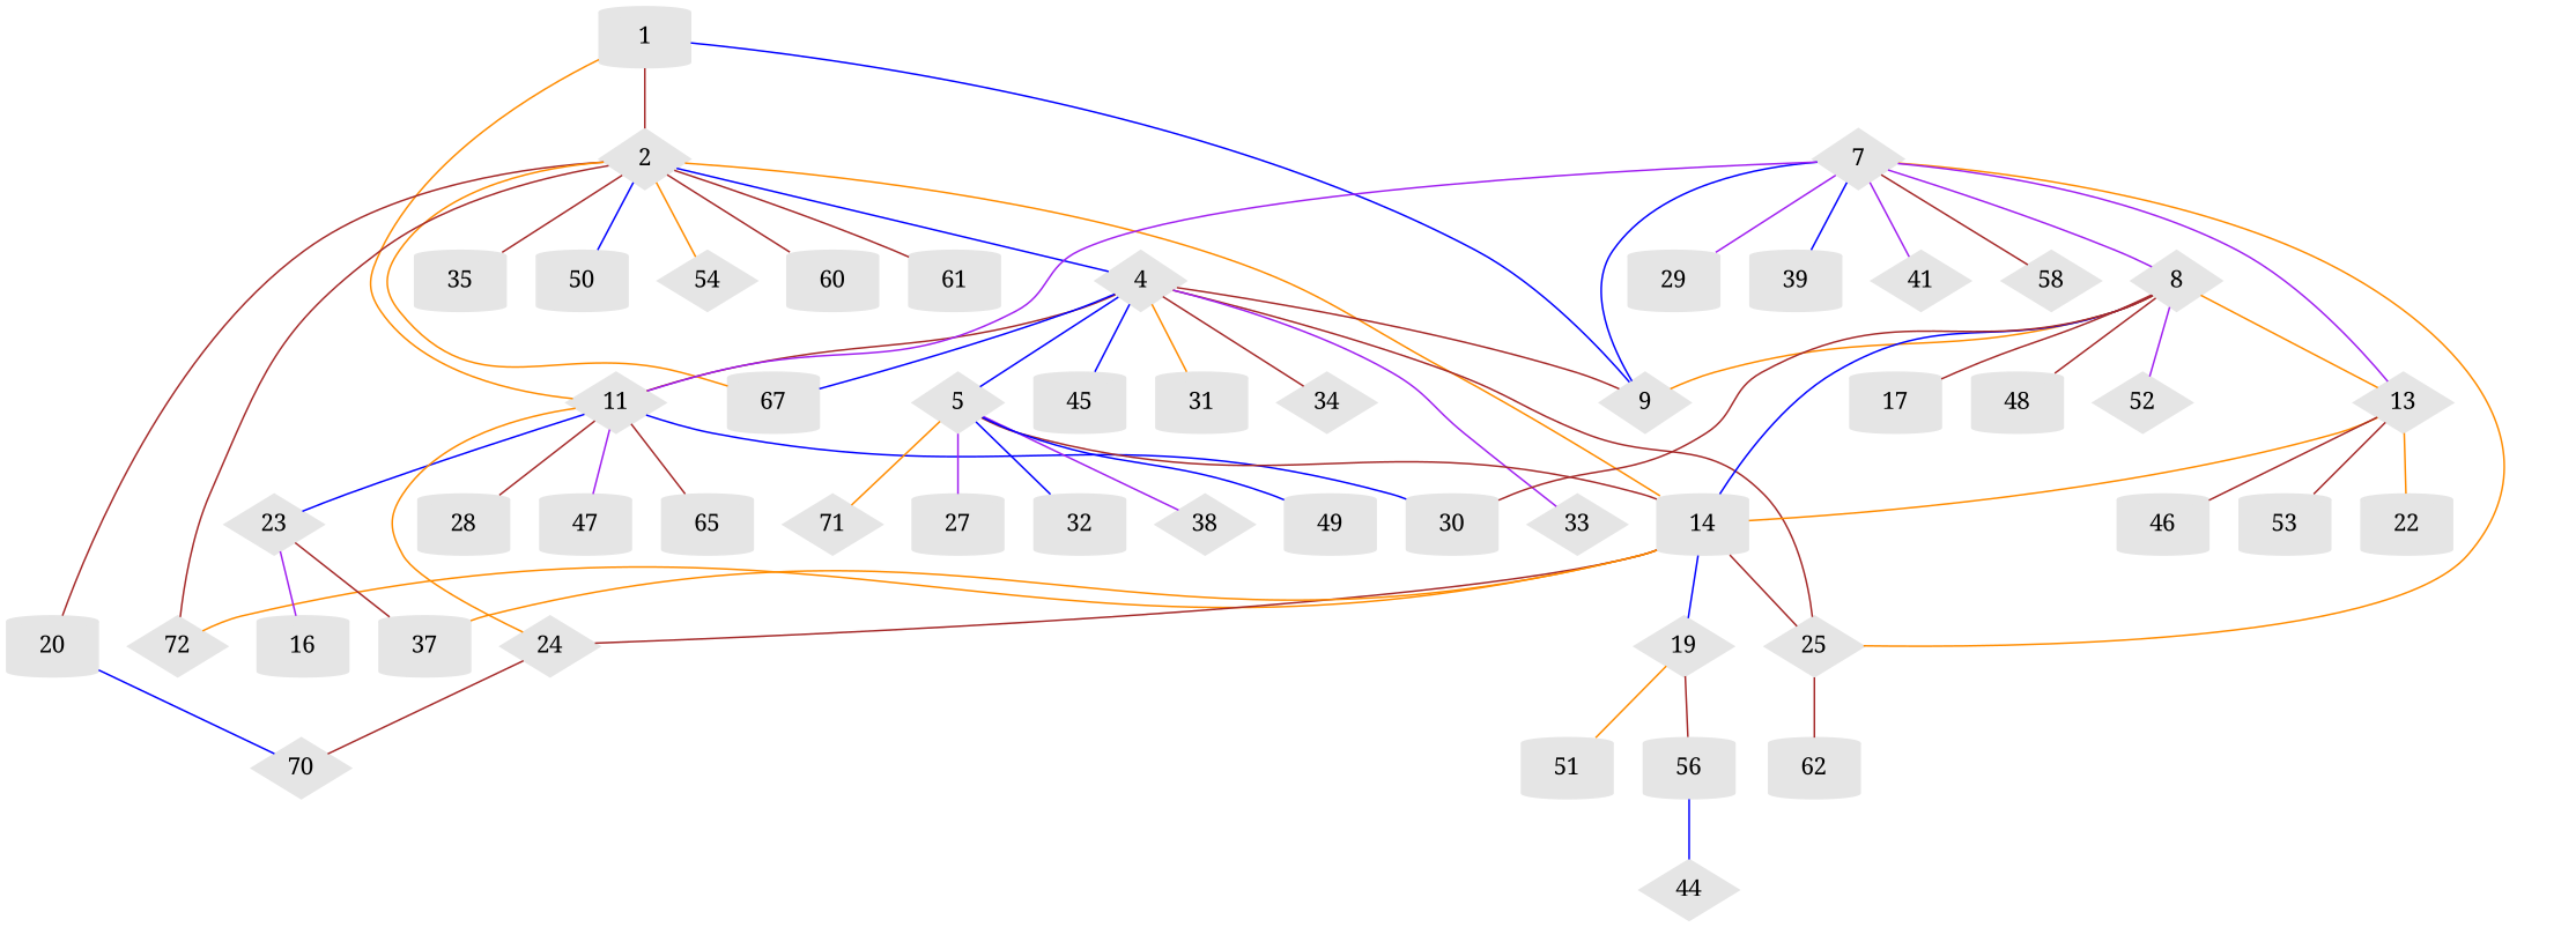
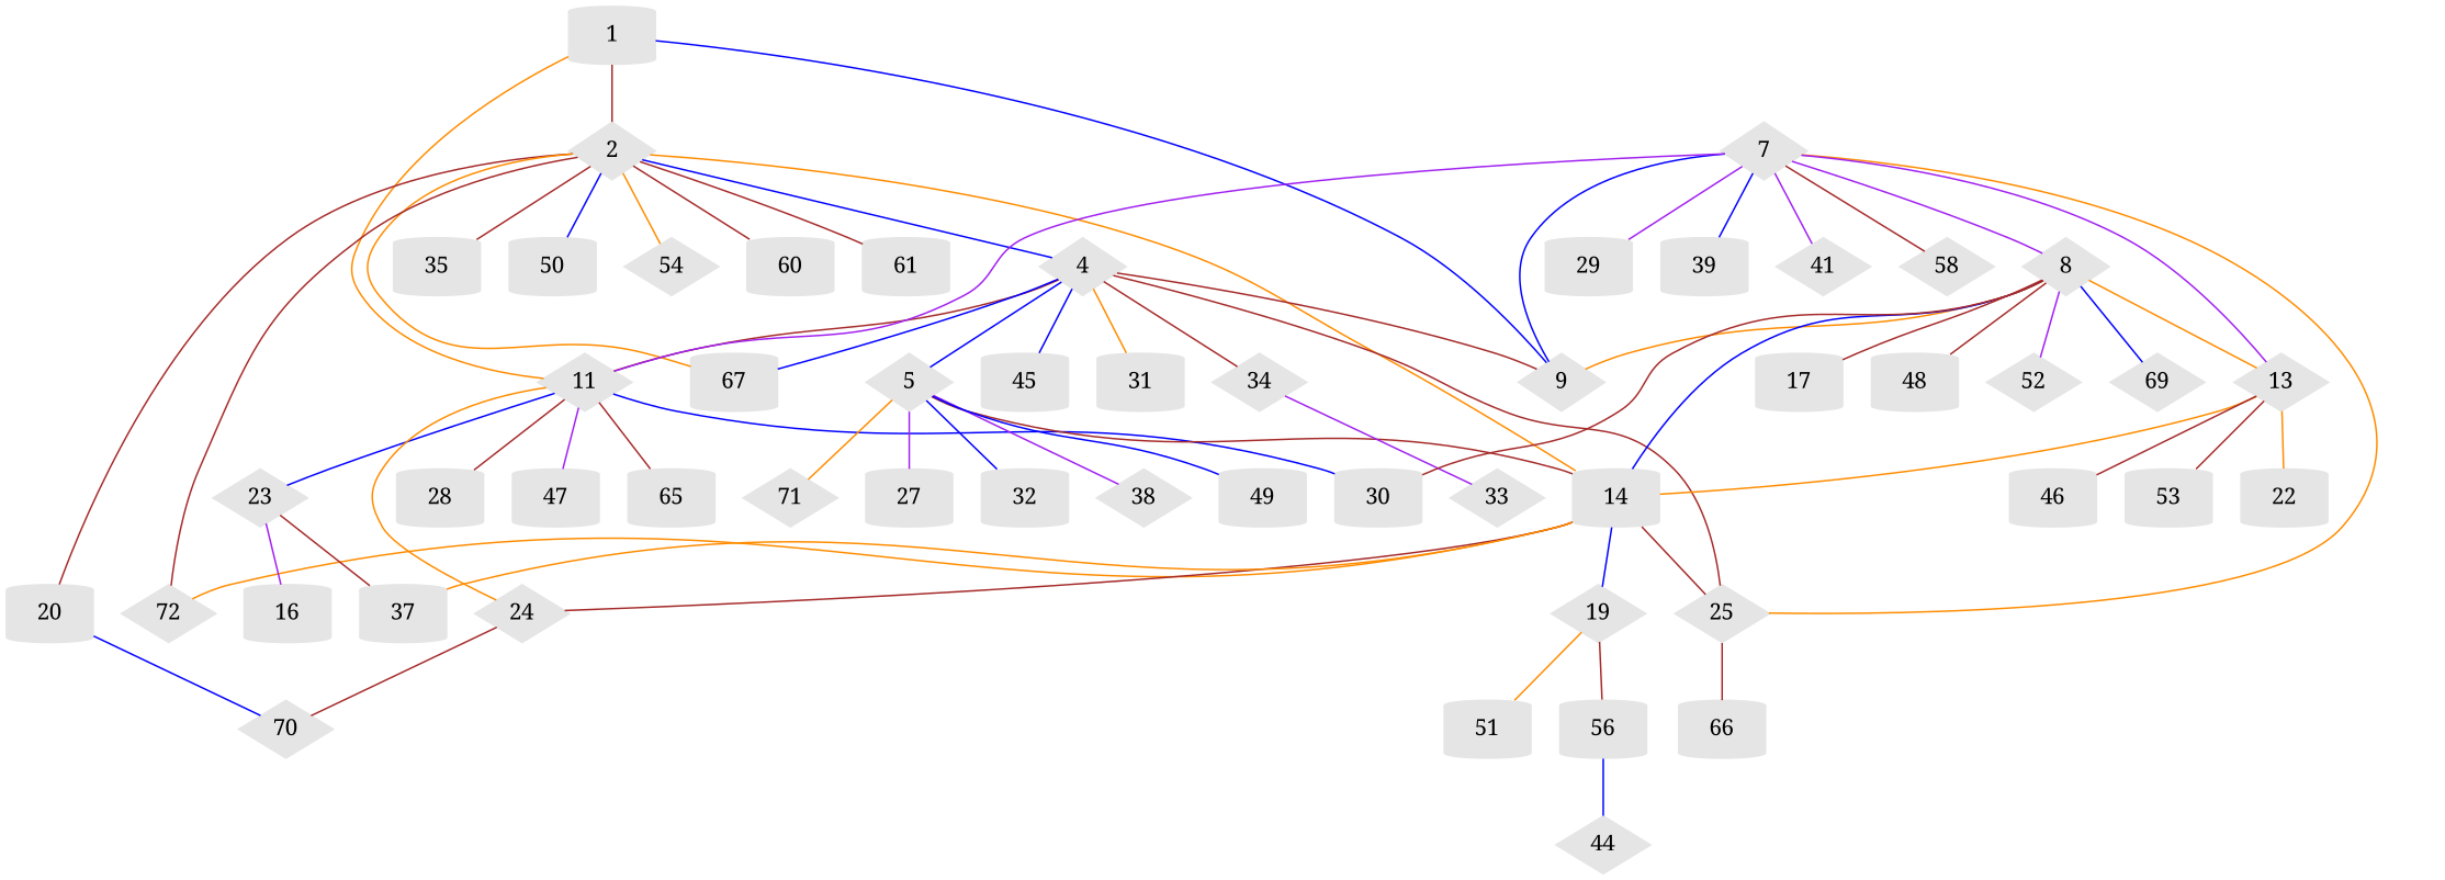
  graph {
    fontname="Noto Serif"
    node [color=gray90 fontname="Noto Serif" shape=cylinder style=filled]
    edge [color=brown fontname="Noto Serif"]
    1 [super="+3"]
    2 [shape=diamond super="+18"]
    9 [shape=diamond super="+63"]
    11 [shape=diamond super="+12"]
    4 [shape=diamond super="+6"]
    14 [super="+59"]
    20
    35
    50 [super="+66"]
    54 [shape=diamond]
    60
    61
    67
    72 [shape=diamond]
    30 [super="+55"]
    23 [shape=diamond]
    24 [shape=diamond]
    28
    47
    65
    70 [shape=diamond]
    5 [shape=diamond super="+21"]
    25 [shape=diamond super="+40"]
    31 [super="+68"]
    33 [shape=diamond]
    34 [shape=diamond]
    45
    19 [shape=diamond super="+42"]
    37
    27 [super="+43"]
    32
    38 [shape=diamond]
    49
    71 [shape=diamond]
-   62
+   62 [label=66]
    7 [shape=diamond super="+10"]
    8 [shape=diamond super="+15"]
    13 [shape=diamond super="+57"]
    29
    39
    41 [shape=diamond]
    58 [shape=diamond]
    17
    48
    52 [shape=diamond super="+64"]
+   69 [shape=diamond]
    22
    46
    53
    16
    n51 [label=56 super="+36"]
    51
    44 [shape=diamond super="+56"]
    1 -- 2 [weight=2]
    1 -- 9 [color=blue]
    1 -- 11 [color=darkorange]
    2 -- 4 [color=blue]
    2 -- 14 [color=darkorange]
    2 -- 20
    2 -- 35
    2 -- 50 [color=blue]
    2 -- 54 [color=darkorange]
    2 -- 60
    2 -- 61
    2 -- 67 [color=darkorange]
    2 -- 72
    11 -- 30 [color=blue]
    11 -- 23 [color=blue]
    11 -- 24 [color=darkorange]
    11 -- 28
    11 -- 47 [color=purple]
    11 -- 65
    4 -- 9
    4 -- 11
    4 -- 67 [color=blue]
    4 -- 5 [color=blue weight=2]
    4 -- 25
    4 -- 31 [color=darkorange]
-   4 -- 33 [color=purple]
+   34 -- 33 [color=purple]
    4 -- 34
    4 -- 45 [color=blue]
    14 -- 72 [color=darkorange]
    14 -- 24
    14 -- 25
    14 -- 19 [color=blue]
    14 -- 37 [color=darkorange]
    20 -- 70 [color=blue]
    23 -- 37
    23 -- 16 [color=purple]
    24 -- 70
    5 -- 14
    5 -- 27 [color=purple]
    5 -- 32 [color=blue]
    5 -- 38 [color=purple]
    5 -- 49 [color=blue]
    5 -- 71 [color=darkorange]
    25 -- 62
    19 -- n51
    19 -- 51 [color=darkorange]
    7 -- 9 [color=blue]
    7 -- 11 [color=purple weight=2]
    7 -- 25 [color=darkorange]
    7 -- 8 [color=purple]
    7 -- 13 [color=purple]
    7 -- 29 [color=purple]
    7 -- 39 [color=blue]
    7 -- 41 [color=purple]
    7 -- 58
    8 -- 9 [color=darkorange]
    8 -- 14 [color=blue]
    8 -- 30
    8 -- 13 [color=darkorange]
    8 -- 17
    8 -- 48
    8 -- 52 [color=purple]
+   8 -- 69 [color=blue]
    13 -- 14 [color=darkorange]
    13 -- 22 [color=darkorange]
    13 -- 46
    13 -- 53
    n51 -- 44 [color=blue]
  }
